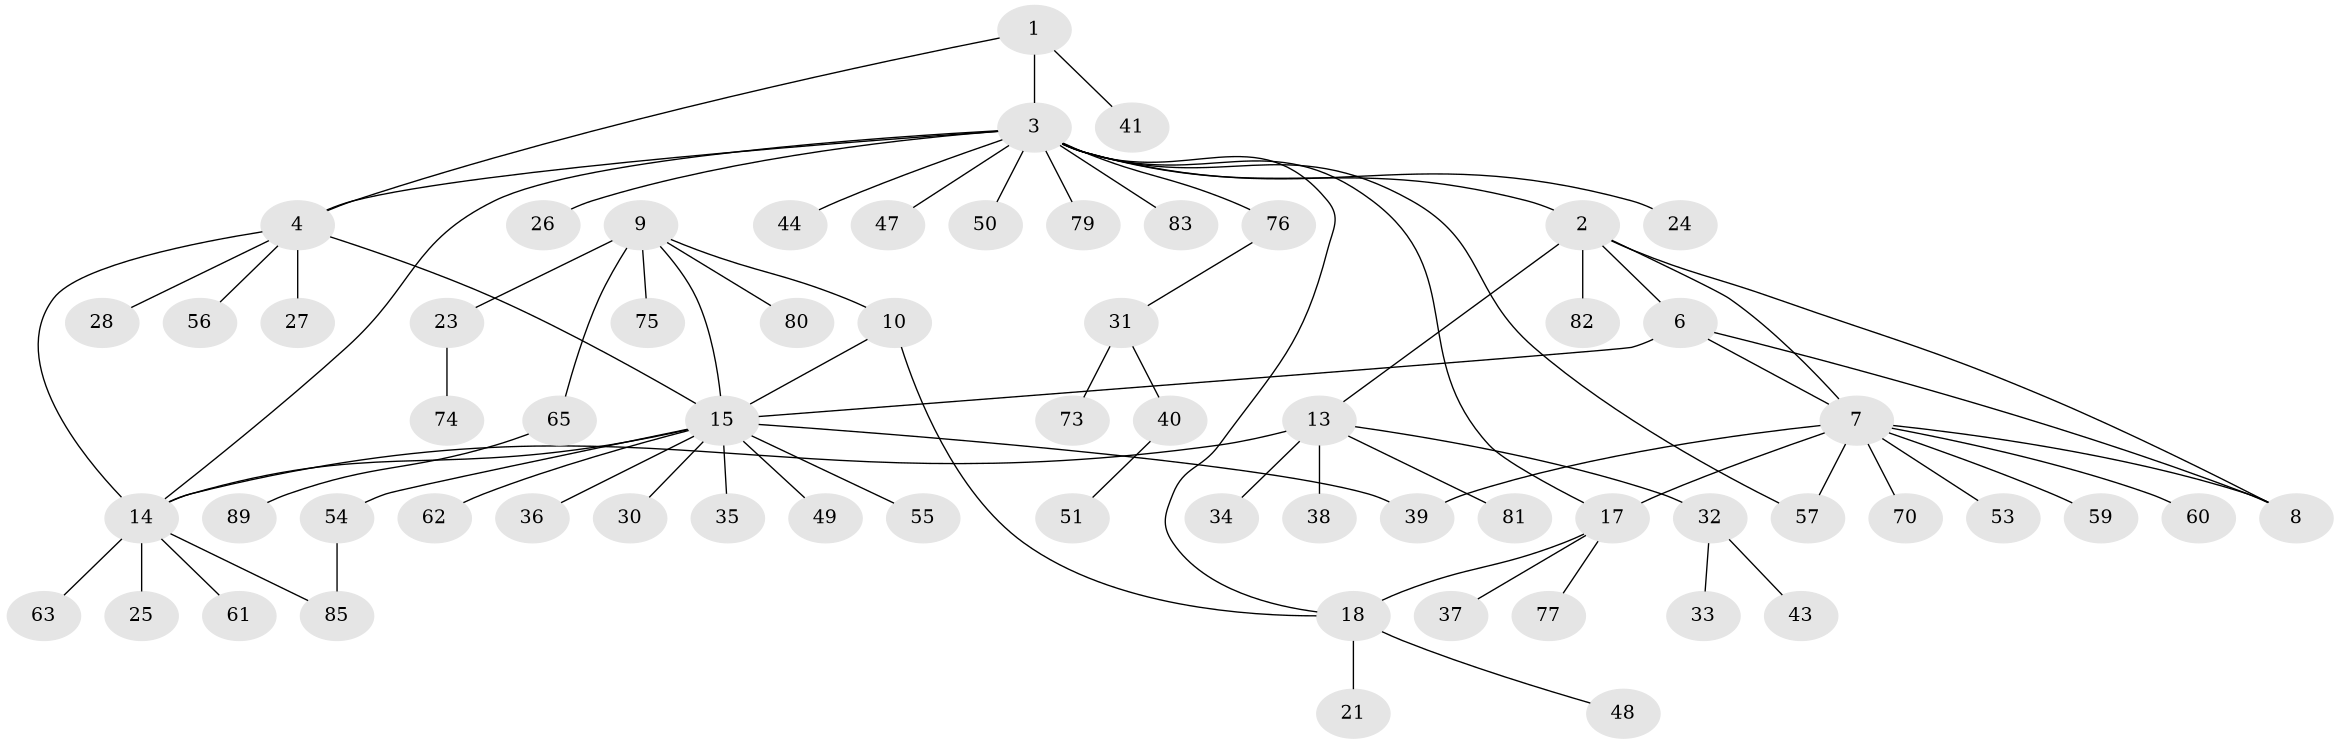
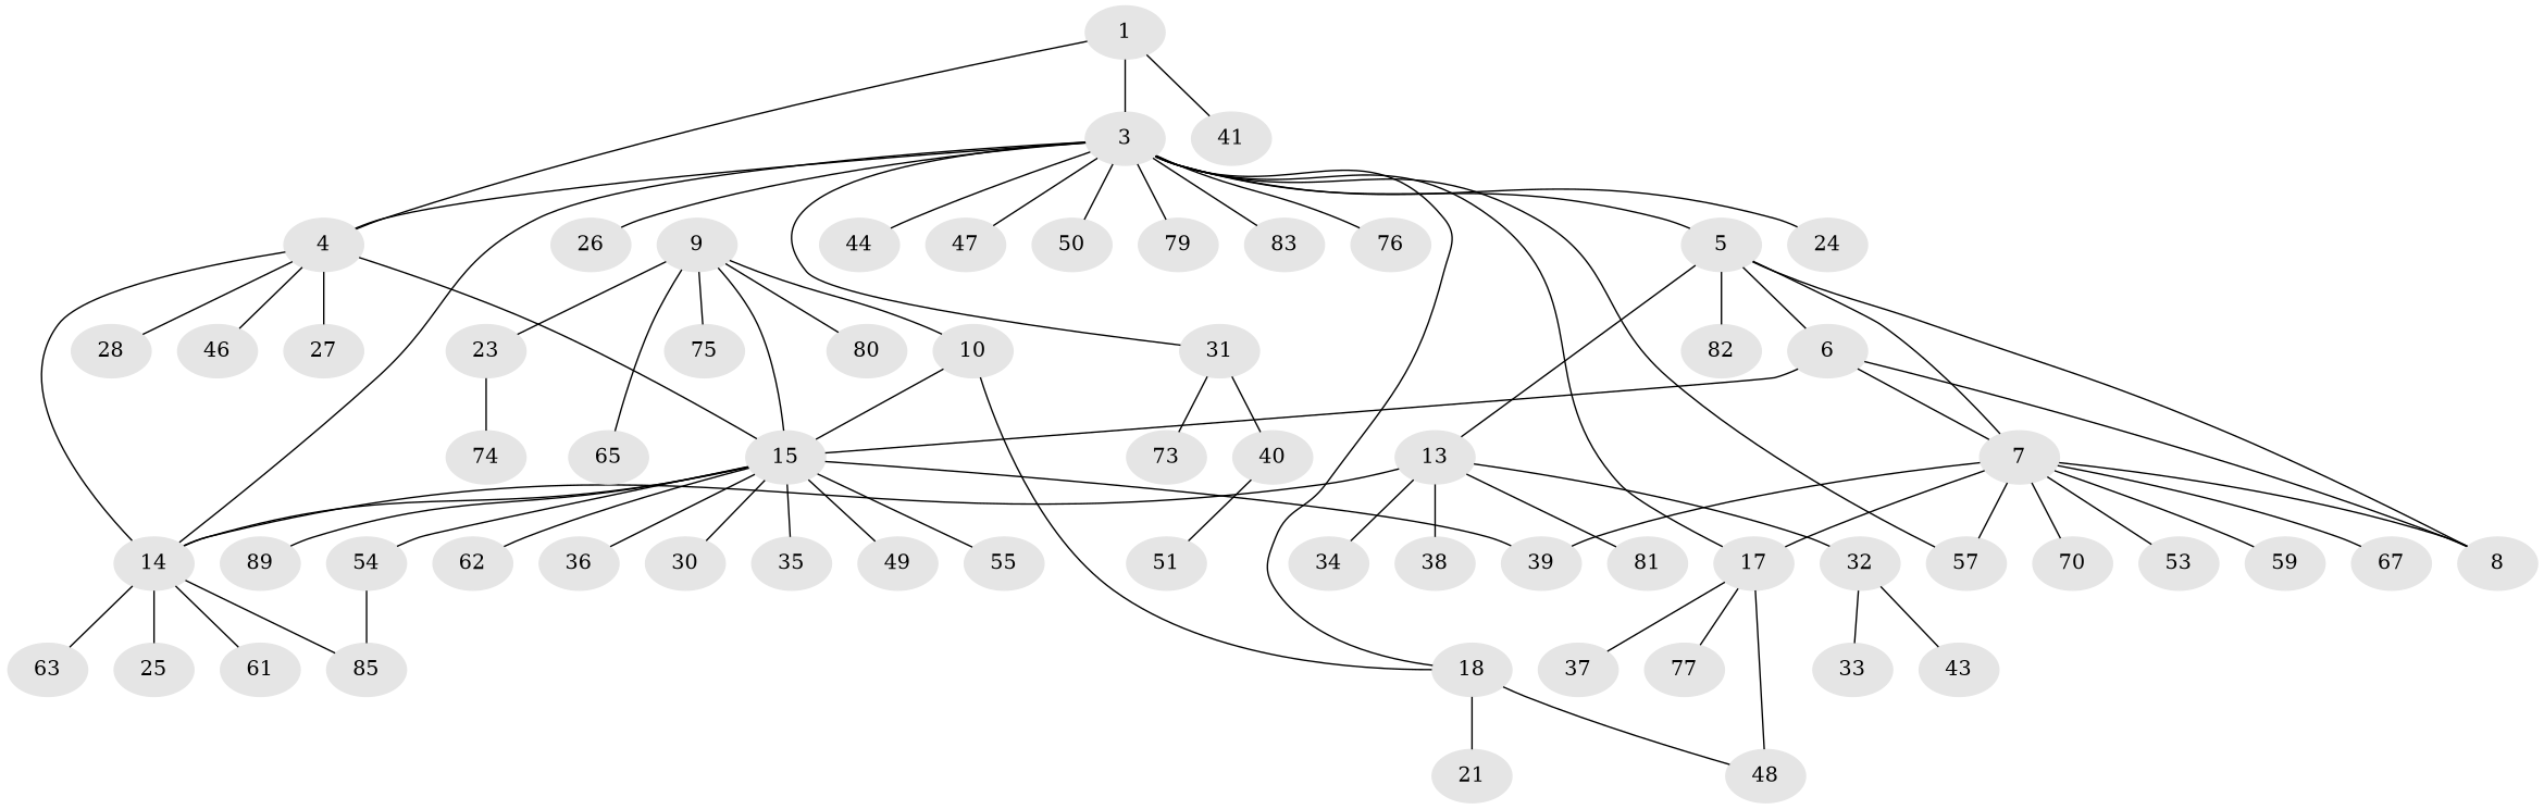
  graph {
    node [color=gray90 style=filled]
    1 [super="+2"]
    3 [super="+20"]
    4 [super="+64"]
    41
-   5 [label=2]
+   5
    14 [super="+16"]
    17 [super="+19"]
    18 [super="+56"]
    24
    26
    31 [super="+58"]
    44
    47
    50
    57
    76
    79
    83
    n19 [label=15 super="+78"]
    27
    28
-   46 [label=56]
+   46
    6 [super="+66"]
    7 [super="+22"]
    8 [super="+52"]
    13 [super="+15"]
    82 [super="+84"]
    25
    61
    63
    85
    37
    77
    21
    48
    40
    73
    36
    39 [super="+42"]
    30
    35
    49
    54
    55
    62
    n46 [label=89]
    53
    59
-   67 [label=60]
+   67
    70
    32 [super="+68"]
    34 [super="+45"]
    38
    81
    9 [super="+12"]
    10 [super="+72"]
    23 [super="+86"]
    65
    75
    80
    74
    33
    43 [super="+71"]
    51
    1 -- 3 [weight=2]
    1 -- 4 [weight=2]
    1 -- 41
    3 -- 4
    3 -- 5
    3 -- 14
    3 -- 17 [weight=2]
    3 -- 18
    3 -- 24
    3 -- 26
-   76 -- 31
+   3 -- 31
    3 -- 44
    3 -- 47
    3 -- 50
    3 -- 57
    3 -- 76
    3 -- 79
    3 -- 83
    4 -- 14
    4 -- n19 [weight=2]
    4 -- 27
    4 -- 28
    4 -- 46
    5 -- 6
    5 -- 7
    5 -- 8
    5 -- 13
    5 -- 82
    14 -- 25
    14 -- 61
    14 -- 63
    14 -- 85
-   17 -- 18 [weight=2]
+   17 -- 48 [weight=2]
    17 -- 37
    17 -- 77
    18 -- 21
    18 -- 48
    31 -- 40
    31 -- 73
    n19 -- 14
    n19 -- 36
    n19 -- 39
    n19 -- 30
    n19 -- 35
    n19 -- 49
    n19 -- 54
    n19 -- 55
    n19 -- 62
-   65 -- n46
+   n19 -- n46
    6 -- n19 [weight=2]
    6 -- 7
    6 -- 8
    7 -- 17
    7 -- 57
    7 -- 8
    7 -- 39
    7 -- 53
    7 -- 59
    7 -- 67
    7 -- 70
    13 -- 14 [weight=4]
    13 -- 32
    13 -- 34
    13 -- 38
    13 -- 81
    40 -- 51
    54 -- 85
    32 -- 33
    32 -- 43
    9 -- n19 [weight=2]
    9 -- 10 [weight=2]
    9 -- 23
    9 -- 65
    9 -- 75
    9 -- 80
    10 -- 18
    10 -- n19
    23 -- 74
  }
